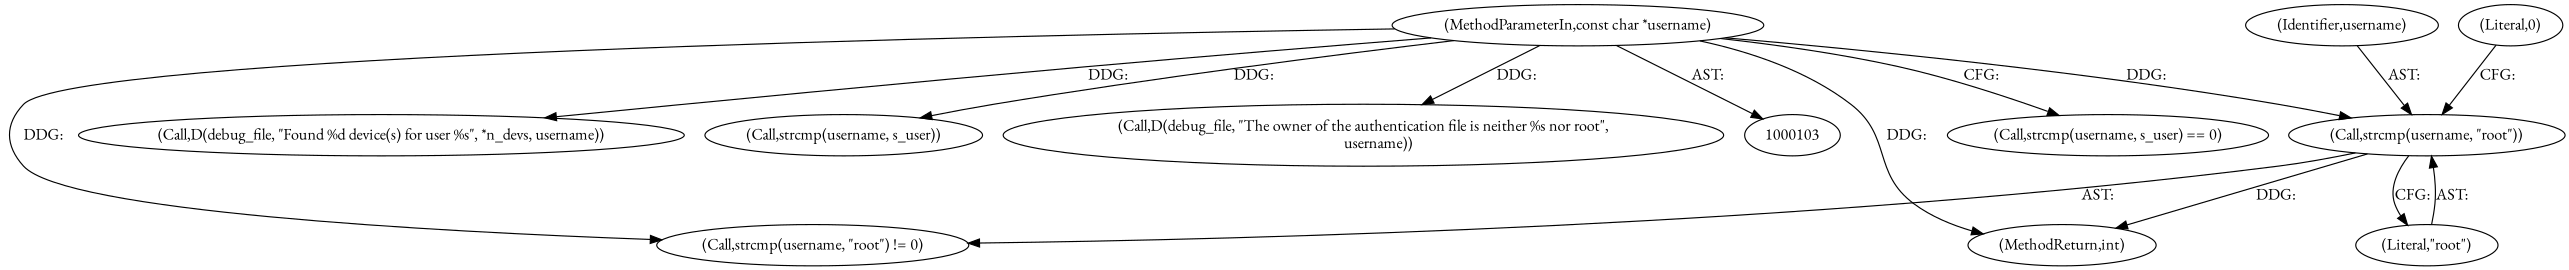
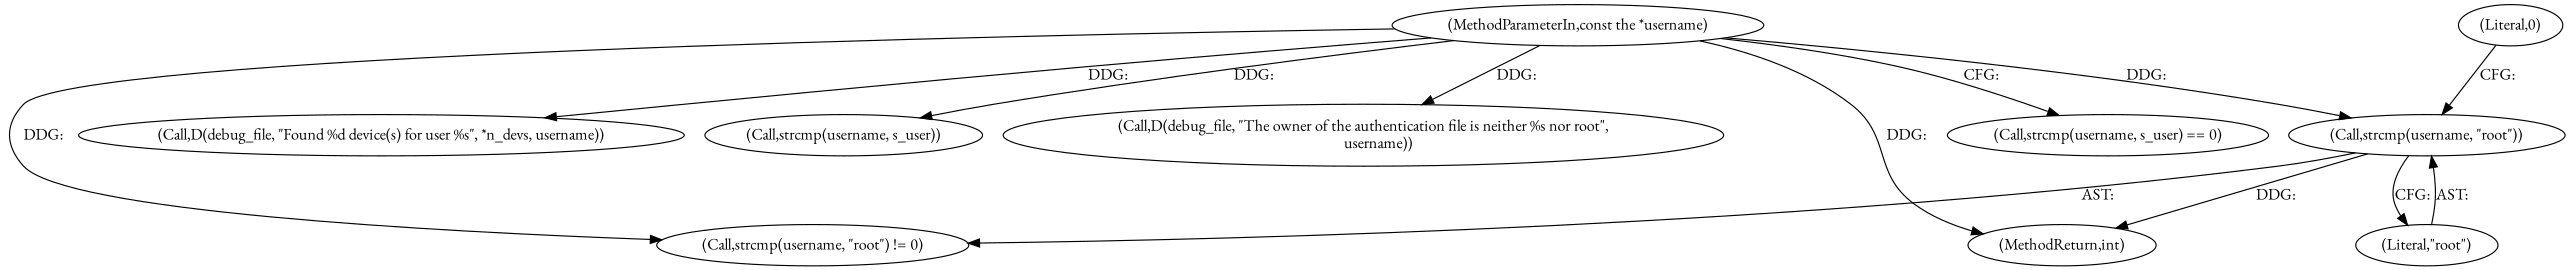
  digraph {
    fontname="EB Garamond"
    node [fontname="EB Garamond"]
    edge [fontname="EB Garamond"]
    n1 [label="(Call,strcmp(username, \"root\"))"]
    n2 [label="(Literal,\"root\")"]
    n3 [label="(Call,strcmp(username, \"root\") != 0)"]
    n4 [label="(MethodReturn,int)"]
-   n5 [label="(MethodParameterIn,const char *username)"]
+   n5 [label="(MethodParameterIn,const the *username)"]
    n6 [label="(Call,strcmp(username, s_user) == 0)"]
    n7 [label="(Call,D(debug_file, \"Found %d device(s) for user %s\", *n_devs, username))"]
    n8 [label="(Call,strcmp(username, s_user))"]
    n9 [label="(Call,D(debug_file, \"The owner of the authentication file is neither %s nor root\",\n         username))"]
-   1000103
    n11 [label="(Literal,0)"]
-   n12 [label="(Identifier,username)"]
    n1 -> n2 [label="CFG: "]
    n1 -> n3 [label="AST: "]
    n1 -> n4 [label="DDG: "]
    n2 -> n1 [label="AST: "]
    n5 -> n1 [label="DDG: "]
    n5 -> n3 [label="DDG: "]
    n5 -> n4 [label="DDG: "]
    n5 -> n6 [label="CFG: "]
    n5 -> n7 [label="DDG: "]
    n5 -> n8 [label="DDG: "]
    n5 -> n9 [label="DDG: "]
-   n5 -> 1000103 [label="AST: "]
    n11 -> n1 [label="CFG: "]
-   n12 -> n1 [label="AST: "]
  }
